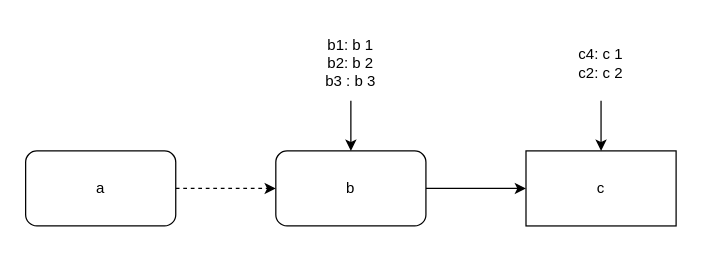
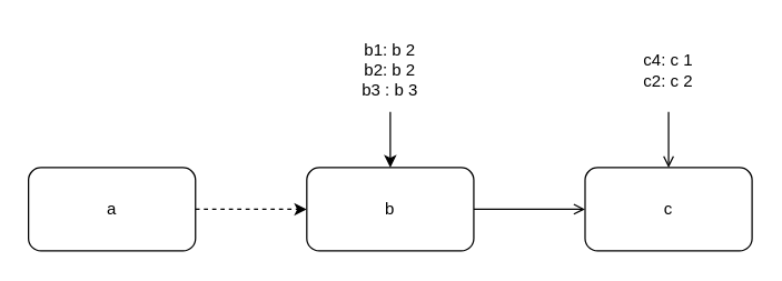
  <mxCell id="0" />
  <mxCell id="1" parent="0" />
  <mxCell id="2" value="" style="edgeStyle=orthogonalEdgeStyle;rounded=0;orthogonalLoop=1;jettySize=auto;html=1;dashed=1;" edge="1" parent="1" source="3" target="5"><mxGeometry relative="1" as="geometry" /></mxCell>
  <mxCell id="3" value="a" style="rounded=1;whiteSpace=wrap;html=1;" vertex="1" parent="1"><mxGeometry x="20" y="120" width="120" height="60" as="geometry" /></mxCell>
- <mxCell id="4" value="" style="edgeStyle=orthogonalEdgeStyle;rounded=0;orthogonalLoop=1;jettySize=auto;html=1;" edge="1" parent="1" source="5" target="6"><mxGeometry relative="1" as="geometry" /></mxCell>
+ <mxCell id="4" value="" style="edgeStyle=orthogonalEdgeStyle;rounded=0;orthogonalLoop=1;jettySize=auto;html=1;endArrow=open;" edge="1" parent="1" source="5" target="6"><mxGeometry relative="1" as="geometry" /></mxCell>
  <mxCell id="5" value="b" style="rounded=1;whiteSpace=wrap;html=1;" vertex="1" parent="1"><mxGeometry x="220" y="120" width="120" height="60" as="geometry" /></mxCell>
- <mxCell id="6" value="c" style="whiteSpace=wrap;html=1;rounded=0;" vertex="1" parent="1"><mxGeometry x="420" y="120" width="120" height="60" as="geometry" /></mxCell>
+ <mxCell id="6" value="c" style="rounded=1;whiteSpace=wrap;html=1;" vertex="1" parent="1"><mxGeometry x="420" y="120" width="120" height="60" as="geometry" /></mxCell>
  <mxCell id="7" value="" style="edgeStyle=orthogonalEdgeStyle;rounded=0;orthogonalLoop=1;jettySize=auto;html=1;" edge="1" parent="1" source="8" target="5"><mxGeometry relative="1" as="geometry" /></mxCell>
- <mxCell id="8" value="b1: b 1&lt;br&gt;b2: b 2&lt;br&gt;b3 : b 3" style="text;html=1;strokeColor=none;fillColor=none;align=center;verticalAlign=middle;whiteSpace=wrap;rounded=0;" vertex="1" parent="1"><mxGeometry x="240" y="20" width="80" height="60" as="geometry" /></mxCell>
- <mxCell id="9" value="" style="edgeStyle=orthogonalEdgeStyle;rounded=0;orthogonalLoop=1;jettySize=auto;html=1;" edge="1" parent="1" source="10" target="6"><mxGeometry relative="1" as="geometry" /></mxCell>
+ <mxCell id="8" value="b1: b 2&lt;br&gt;b2: b 2&lt;br&gt;b3 : b 3" style="text;html=1;strokeColor=none;fillColor=none;align=center;verticalAlign=middle;whiteSpace=wrap;rounded=0;" vertex="1" parent="1"><mxGeometry x="240" y="20" width="80" height="60" as="geometry" /></mxCell>
+ <mxCell id="9" value="" style="edgeStyle=orthogonalEdgeStyle;rounded=0;orthogonalLoop=1;jettySize=auto;html=1;endArrow=open;" edge="1" parent="1" source="10" target="6"><mxGeometry relative="1" as="geometry" /></mxCell>
  <mxCell id="10" value="c4: c 1&lt;br&gt;c2: c 2&lt;br&gt;" style="text;html=1;strokeColor=none;fillColor=none;align=center;verticalAlign=middle;whiteSpace=wrap;rounded=0;" vertex="1" parent="1"><mxGeometry x="440" y="20" width="80" height="60" as="geometry" /></mxCell>
